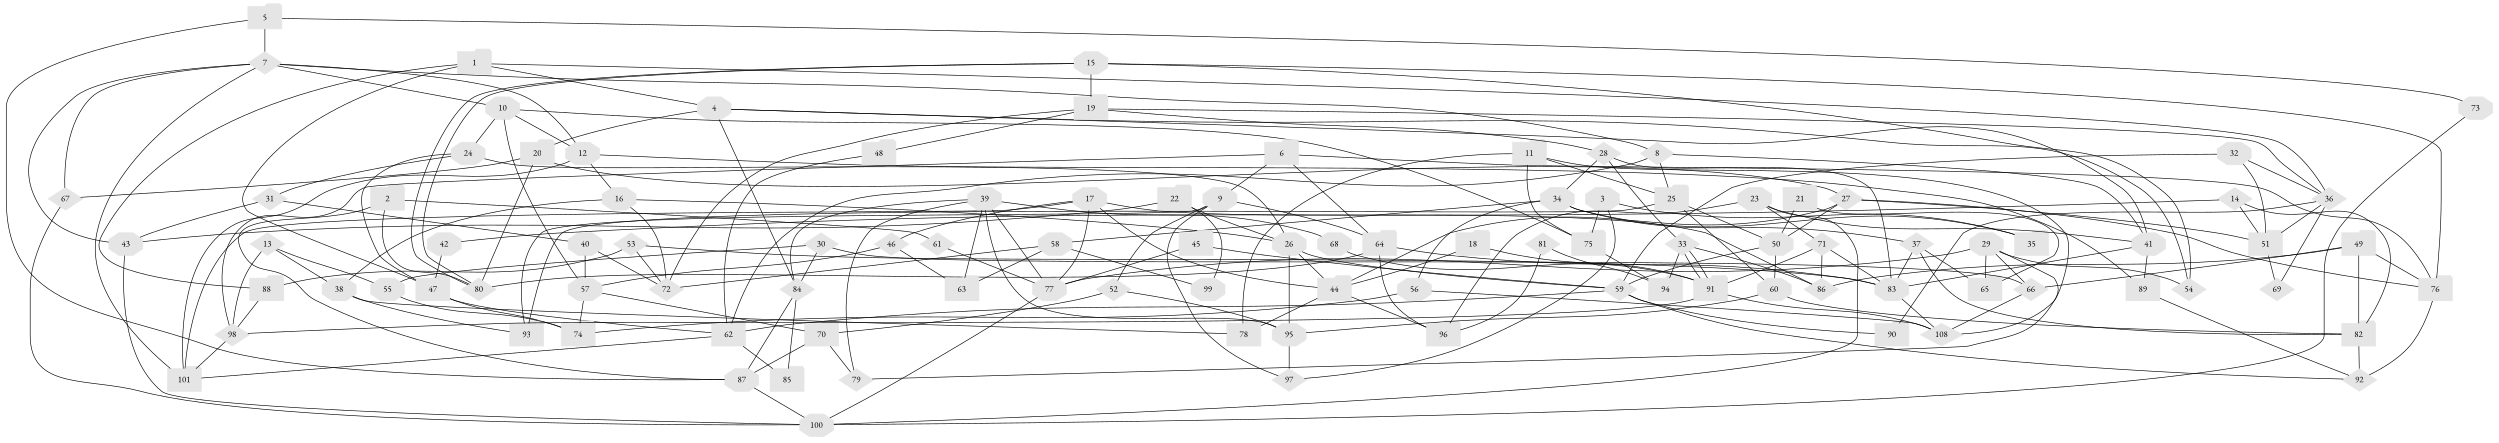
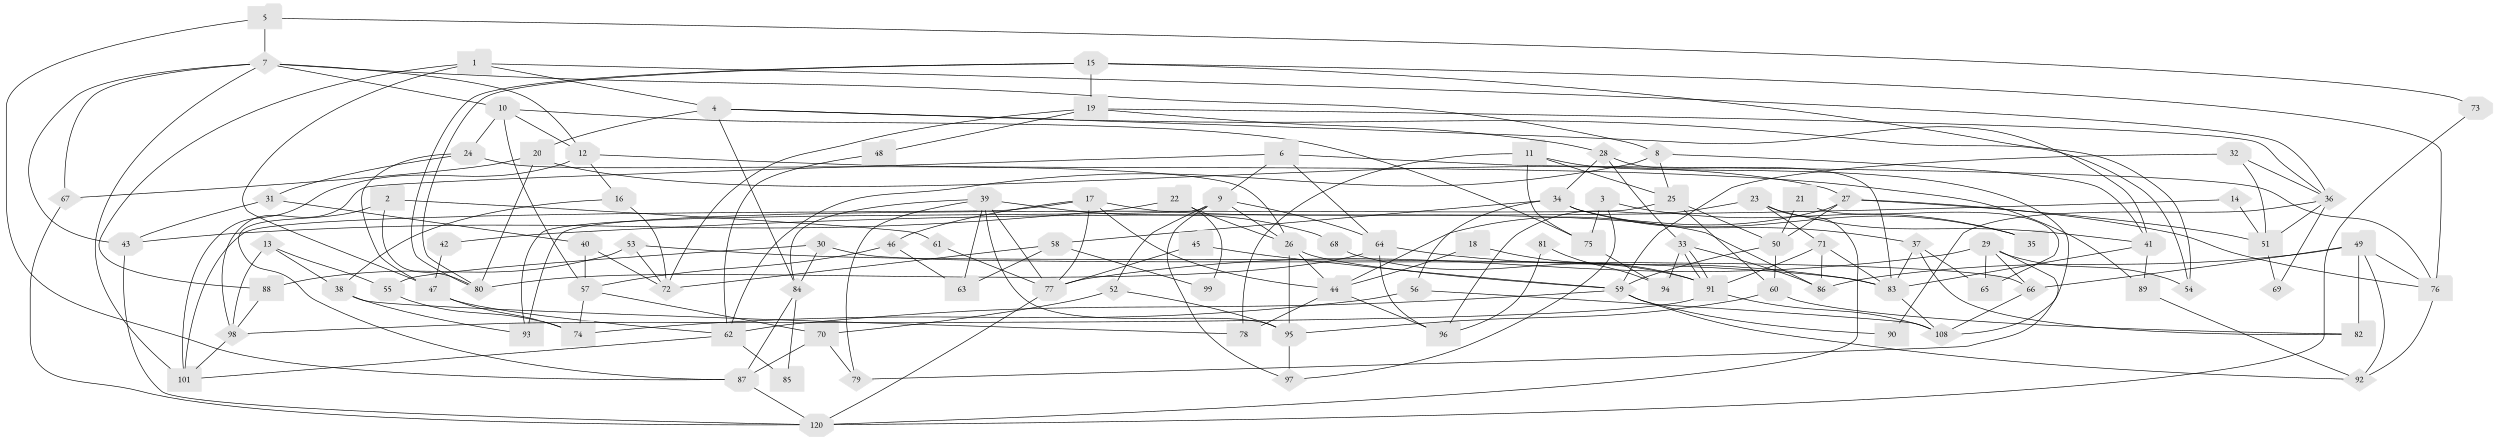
  graph {
    fontname="EB Garamond"
    node [color=gray90 fontname="EB Garamond" shape=folder style=filled]
    edge [fontname="EB Garamond"]
    4 [shape=octagon]
    1
    36 [shape=diamond]
    47
    88
    20
    41 [shape=octagon]
    54 [shape=diamond]
    84 [shape=diamond]
    51
    69 [shape=diamond]
    90
    62
    74
    98 [shape=diamond]
    61 [shape=diamond]
    2
    80 [shape=diamond]
    87 [shape=octagon]
    77 [shape=octagon]
-   100 [shape=octagon]
+   100 [shape=octagon label=120]
    3 [shape=octagon]
    35
    75
    97 [shape=diamond]
    94
    67 [shape=diamond]
    27 [shape=diamond]
    89
    83 [shape=octagon]
    85
    5
    7 [shape=diamond]
    73 [shape=octagon]
    8 [shape=diamond]
    10 [shape=octagon]
    12 [shape=octagon]
    43 [shape=octagon]
    101
    9 [shape=octagon]
    6
    64
    76
    52 [shape=diamond]
    93
    96
    92 [shape=diamond]
    25
    24 [shape=octagon]
    57 [shape=octagon]
    16 [shape=octagon]
    50 [shape=octagon]
    60 [shape=octagon]
    95 [shape=octagon]
    70
    26 [shape=octagon]
    31 [shape=diamond]
    11
    78
    n60 [label=108 shape=diamond]
    38 [shape=octagon]
    72 [shape=diamond]
    13 [shape=diamond]
    55 [shape=octagon]
    14 [shape=diamond]
    42 [shape=octagon]
    82
    15 [shape=octagon]
    19
    28 [shape=diamond]
    48
    44
    59 [shape=diamond]
    17 [shape=octagon]
    46 [shape=diamond]
    86 [shape=diamond]
    63
    18
    91
    33 [shape=diamond]
    34 [shape=octagon]
    21
    65
    22
    99 [shape=octagon]
    23 [shape=octagon]
    71 [shape=diamond]
    40 [shape=octagon]
    37 [shape=diamond]
    56 [shape=octagon]
    58 [shape=octagon]
    29 [shape=octagon]
    66 [shape=diamond]
    79 [shape=diamond]
    30 [shape=diamond]
    32 [shape=octagon]
    39 [shape=octagon]
    68 [shape=octagon]
    45
    49
    53 [shape=diamond]
    81 [shape=diamond]
    4 -- 20
    4 -- 41
    4 -- 54
    4 -- 84
    1 -- 4
    1 -- 36
    1 -- 47
    1 -- 88
    36 -- 51
    36 -- 69
    36 -- 90
    47 -- 62
    47 -- 74
    88 -- 98
    20 -- 80
    20 -- 67
    20 -- 27
    41 -- 89
    41 -- 83
    84 -- 87
    84 -- 85
    51 -- 69
    62 -- 85
    62 -- 101
    98 -- 101
    61 -- 77
    2 -- 61
    2 -- 80
    2 -- 87
    87 -- 100
    77 -- 100
    3 -- 35
    3 -- 75
    3 -- 97
    75 -- 94
    67 -- 100
    27 -- 51
    27 -- 76
    27 -- 50
    27 -- 44
    89 -- 92
    83 -- n60
    5 -- 87
    5 -- 7
    5 -- 73
    7 -- 67
    7 -- 8
    7 -- 10
    7 -- 12
    7 -- 43
    7 -- 101
    73 -- 100
    8 -- 41
    8 -- 62
    8 -- 25
    10 -- 75
    10 -- 12
    10 -- 24
    10 -- 57
    12 -- 89
    12 -- 101
    12 -- 16
    43 -- 100
    9 -- 97
    9 -- 64
    9 -- 52
    9 -- 93
    6 -- 98
    6 -- 9
    6 -- 64
    6 -- 76
    64 -- 80
    64 -- 83
    64 -- 96
    76 -- 92
    52 -- 95
    52 -- 70
    25 -- 93
    25 -- 50
    25 -- 60
    24 -- 47
    24 -- 26
    24 -- 31
    57 -- 74
    57 -- 70
-   16 -- 26
+   9 -- 26
    16 -- 38
    16 -- 72
    50 -- 60
    50 -- 59
    60 -- 95
    60 -- 82
    95 -- 97
    70 -- 87
    70 -- 79
    26 -- 95
    26 -- 44
    26 -- 59
    31 -- 43
    31 -- 40
    11 -- 75
    11 -- 25
    11 -- 78
    11 -- n60
    38 -- 93
    38 -- 78
    13 -- 98
    13 -- 38
    13 -- 55
    55 -- 74
    14 -- 51
    14 -- 42
-   14 -- 82
    42 -- 47
    15 -- 54
    15 -- 80
    15 -- 80
    15 -- 76
    15 -- 19
    19 -- 36
    19 -- 72
    19 -- 28
    19 -- 48
    28 -- 83
    28 -- 33
    28 -- 34
    48 -- 62
    44 -- 96
    44 -- 78
    59 -- 90
    59 -- 62
    59 -- 92
    17 -- 77
    17 -- 101
    17 -- 44
    17 -- 46
    17 -- 86
    46 -- 57
    46 -- 63
    18 -- 44
    18 -- 91
    91 -- 98
    91 -- n60
    33 -- 94
    33 -- 86
    33 -- 91
    33 -- 91
    34 -- 35
    34 -- 37
    34 -- 56
    34 -- 58
    21 -- 50
    21 -- 65
    22 -- 43
    22 -- 26
    22 -- 99
    23 -- 41
    23 -- 100
    23 -- 96
    23 -- 71
    71 -- 83
    71 -- 86
    71 -- 91
    40 -- 57
    40 -- 72
    37 -- 83
    37 -- 82
    37 -- 65
    56 -- 74
    56 -- n60
    58 -- 72
    58 -- 63
    58 -- 99
    29 -- 54
    29 -- 77
    29 -- 65
    29 -- 66
    29 -- 79
    66 -- n60
    30 -- 84
    30 -- 55
    30 -- 66
    32 -- 36
    32 -- 51
    32 -- 59
    39 -- 84
    39 -- 77
    39 -- 95
    39 -- 63
    39 -- 79
    39 -- 68
    68 -- 91
    45 -- 77
    45 -- 59
    49 -- 76
-   82 -- 92
+   49 -- 92
    49 -- 82
    49 -- 86
    49 -- 66
    53 -- 88
    53 -- 83
    53 -- 72
    81 -- 94
    81 -- 96
  }
